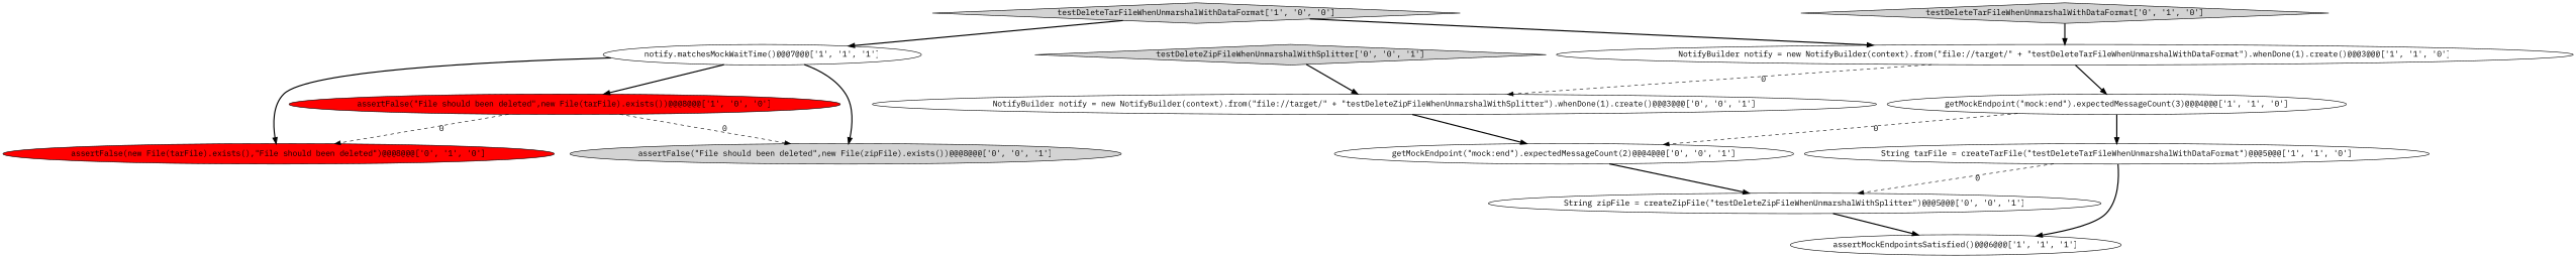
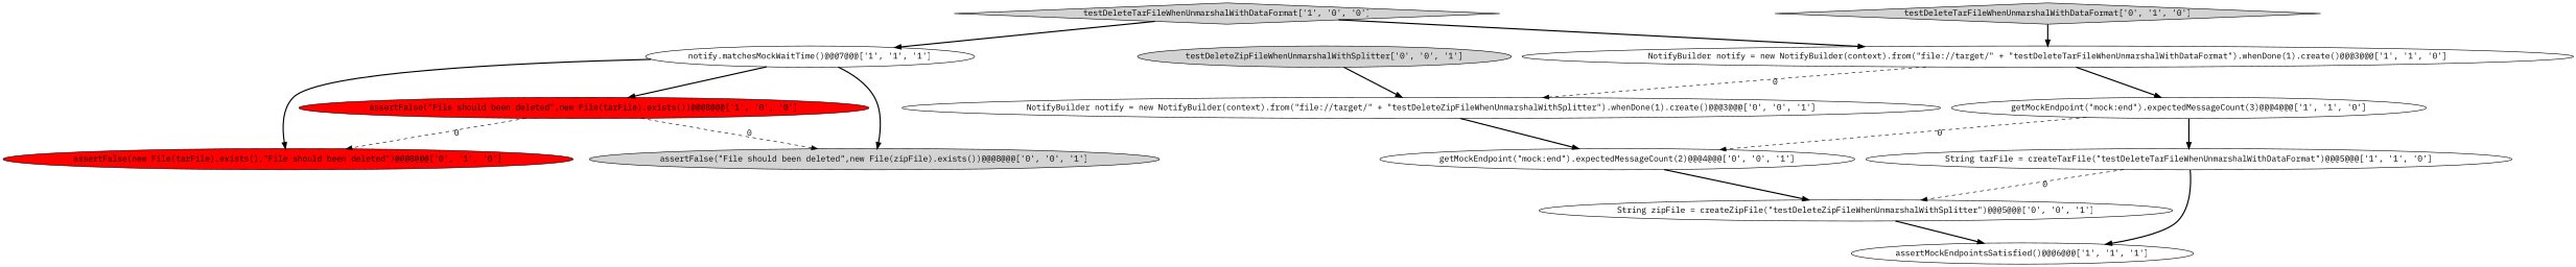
  digraph {
    fontname="IBM Plex Mono"
    node [fillcolor=white fontname="IBM Plex Mono" shape=ellipse style=filled]
    edge [fontname="IBM Plex Mono" style=bold]
    n1 [fillcolor=red label="assertFalse(\"File should been deleted\",new File(tarFile).exists())@@@8@@@['1', '0', '0']"]
    n2 [fillcolor=red label="assertFalse(new File(tarFile).exists(),\"File should been deleted\")@@@8@@@['0', '1', '0']"]
    n3 [fillcolor=lightgray label="assertFalse(\"File should been deleted\",new File(zipFile).exists())@@@8@@@['0', '0', '1']"]
    n4 [fillcolor=lightgray label="testDeleteTarFileWhenUnmarshalWithDataFormat['0', '1', '0']" shape=diamond]
    n5 [label="NotifyBuilder notify = new NotifyBuilder(context).from(\"file://target/\" + \"testDeleteTarFileWhenUnmarshalWithDataFormat\").whenDone(1).create()@@@3@@@['1', '1', '0']"]
    n6 [label="NotifyBuilder notify = new NotifyBuilder(context).from(\"file://target/\" + \"testDeleteZipFileWhenUnmarshalWithSplitter\").whenDone(1).create()@@@3@@@['0', '0', '1']"]
    n7 [label="getMockEndpoint(\"mock:end\").expectedMessageCount(3)@@@4@@@['1', '1', '0']"]
    n8 [label="getMockEndpoint(\"mock:end\").expectedMessageCount(2)@@@4@@@['0', '0', '1']"]
    n9 [label="String zipFile = createZipFile(\"testDeleteZipFileWhenUnmarshalWithSplitter\")@@@5@@@['0', '0', '1']"]
-   n10 [fillcolor=lightgray label="testDeleteZipFileWhenUnmarshalWithSplitter['0', '0', '1']" shape=diamond]
+   n10 [fillcolor=lightgray label="testDeleteZipFileWhenUnmarshalWithSplitter['0', '0', '1']"]
    n11 [label="assertMockEndpointsSatisfied()@@@6@@@['1', '1', '1']"]
    n12 [label="String tarFile = createTarFile(\"testDeleteTarFileWhenUnmarshalWithDataFormat\")@@@5@@@['1', '1', '0']"]
    n13 [label="notify.matchesMockWaitTime()@@@7@@@['1', '1', '1']"]
    n14 [fillcolor=lightgray label="testDeleteTarFileWhenUnmarshalWithDataFormat['1', '0', '0']" shape=diamond]
    n1 -> n2 [label=0 style=dashed]
    n1 -> n3 [label=0 style=dashed]
    n4 -> n5
    n5 -> n6 [label=0 style=dashed]
    n5 -> n7
    n6 -> n8
    n7 -> n8 [label=0 style=dashed]
    n7 -> n12
    n8 -> n9
    n9 -> n11
    n10 -> n6
    n12 -> n9 [label=0 style=dashed]
    n12 -> n11
    n13 -> n1
    n13 -> n2
    n13 -> n3
    n14 -> n5
    n14 -> n13
  }
